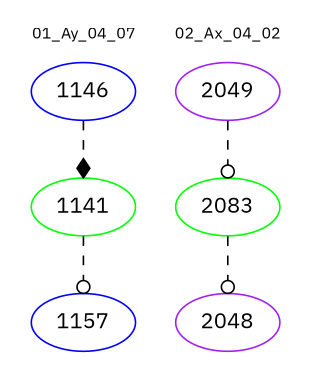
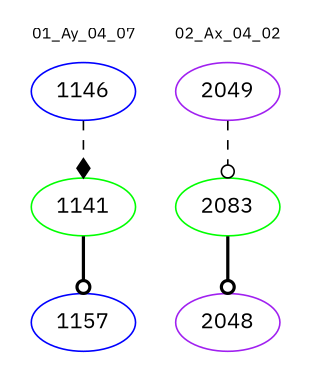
  digraph {
    fontname="IBM Plex Sans"
    node [color=blue fontname="IBM Plex Sans"]
    edge [arrowhead=odot color=black fontname="IBM Plex Sans" style=dashed]
    n1 [label=1146]
    n2 [color=green label=1141]
    n3 [label=1157]
    n4 [color=purple label=2049]
    n5 [color=green label=2083]
    n6 [color=purple label=2048]
    subgraph cluster_1 {
      color=white
      fontsize=10
      label="01_Ay_04_07"
      n1
      n2
      n3
    }
    subgraph cluster_2 {
      color=white
      fontsize=10
      label="02_Ax_04_02"
      n4
      n5
      n6
    }
    n1 -> n2 [arrowhead=diamond]
-   n2 -> n3
+   n2 -> n3 [style=bold]
    n4 -> n5
-   n5 -> n6
+   n5 -> n6 [style=bold]
  }
